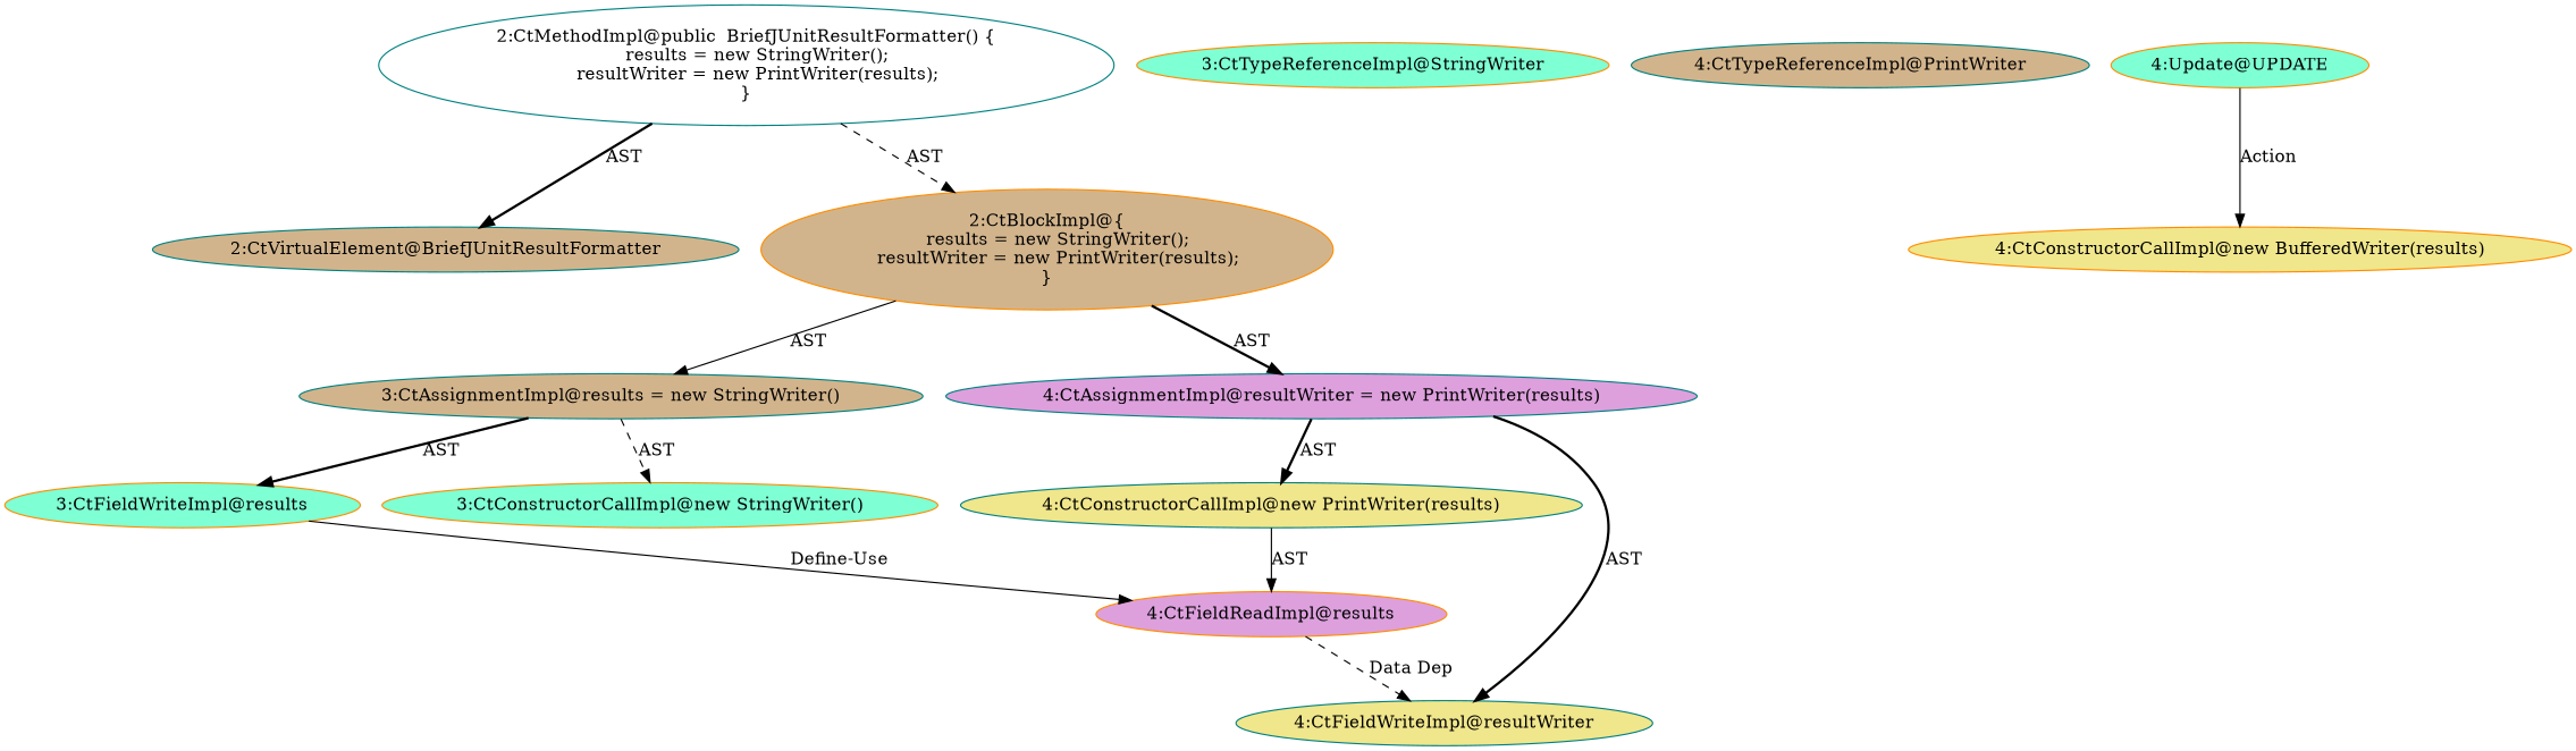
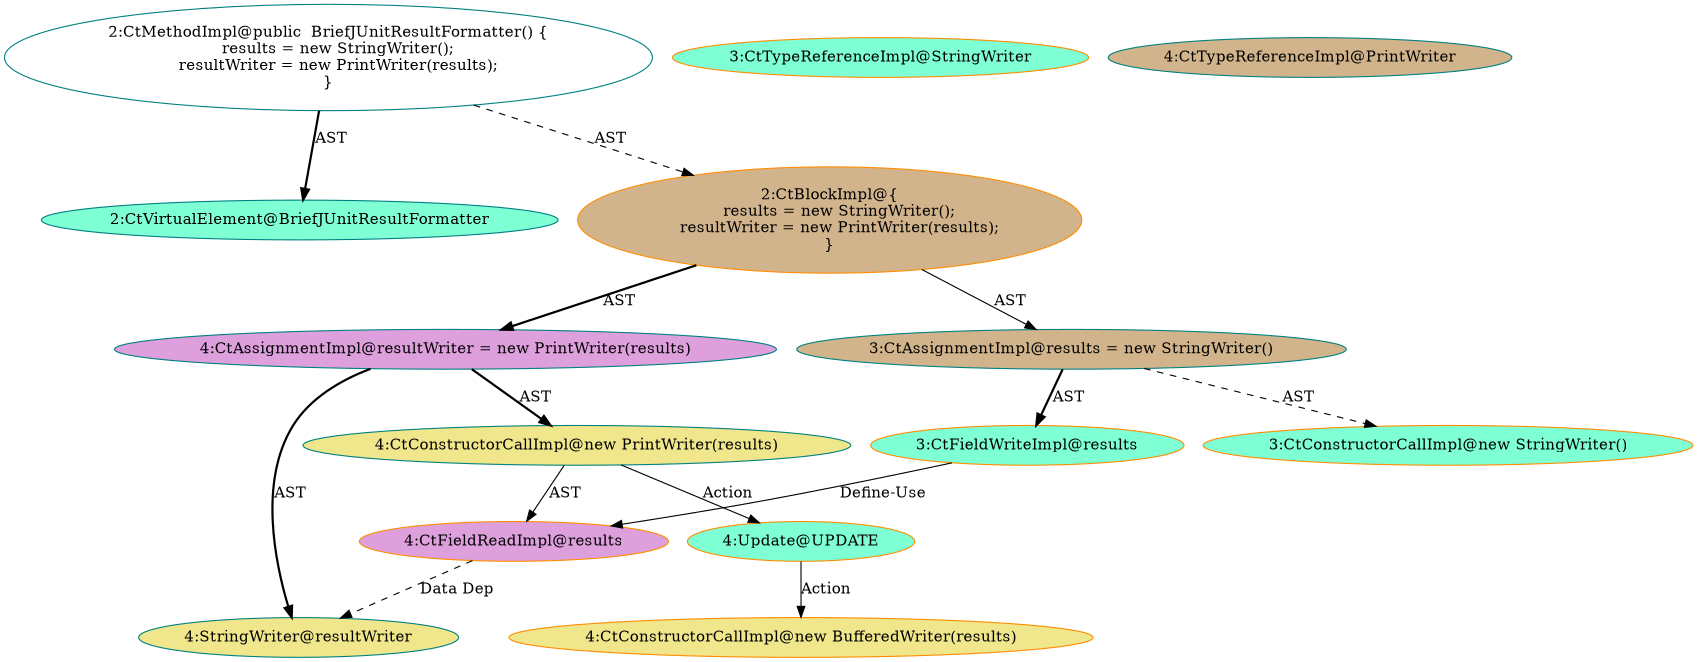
  digraph {
    node [color=teal fillcolor=aquamarine shape=ellipse style=filled]
    edge [style=solid]
-   n1 [fillcolor=tan label="2:CtVirtualElement@BriefJUnitResultFormatter"]
+   n1 [label="2:CtVirtualElement@BriefJUnitResultFormatter"]
    n2 [color=darkorange label="3:CtFieldWriteImpl@results"]
    n3 [color=darkorange fillcolor=plum label="4:CtFieldReadImpl@results"]
-   n4 [fillcolor=khaki label="4:CtFieldWriteImpl@resultWriter"]
+   n4 [fillcolor=khaki label="4:StringWriter@resultWriter"]
    n5 [color=darkorange label="3:CtTypeReferenceImpl@StringWriter"]
    n6 [color=darkorange label="3:CtConstructorCallImpl@new StringWriter()"]
    n7 [fillcolor=tan label="3:CtAssignmentImpl@results = new StringWriter()"]
    n8 [fillcolor=tan label="4:CtTypeReferenceImpl@PrintWriter"]
    n9 [fillcolor=khaki label="4:CtConstructorCallImpl@new PrintWriter(results)"]
    n10 [color=darkorange label="4:Update@UPDATE"]
    n11 [color=darkorange fillcolor=khaki label="4:CtConstructorCallImpl@new BufferedWriter(results)"]
    n12 [fillcolor=plum label="4:CtAssignmentImpl@resultWriter = new PrintWriter(results)"]
    n13 [color=darkorange fillcolor=tan label="2:CtBlockImpl@\{\n    results = new StringWriter();\n    resultWriter = new PrintWriter(results);\n\}"]
    n14 [fillcolor=white label="2:CtMethodImpl@public  BriefJUnitResultFormatter() \{\n    results = new StringWriter();\n    resultWriter = new PrintWriter(results);\n\}"]
    n2 -> n3 [label="Define-Use"]
    n3 -> n4 [label="Data Dep" style=dashed]
    n7 -> n2 [label=AST style=bold]
    n7 -> n6 [label=AST style=dashed]
    n9 -> n3 [label=AST]
+   n9 -> n10 [label=Action]
    n10 -> n11 [label=Action]
    n12 -> n4 [label=AST style=bold]
    n12 -> n9 [label=AST style=bold]
    n13 -> n7 [label=AST]
    n13 -> n12 [label=AST style=bold]
    n14 -> n1 [label=AST style=bold]
    n14 -> n13 [label=AST style=dashed]
  }
